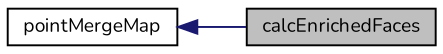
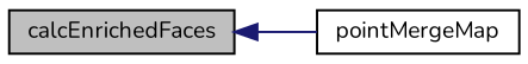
  digraph {
    rankdir=LR
    fontname=Nunito
    node [color=black fontname=Nunito fontsize=10 shape=record]
    n1 [fillcolor=grey75 fontcolor=black height=0.2 label=calcEnrichedFaces style=filled width=0.4]
    n2 [height=0.2 label=pointMergeMap width=0.4]
-   n2 -> n1 [color=midnightblue dir=back fontname=Nunito fontsize=10 labelfontname=FreeSans labelfontsize=10 style=solid]
+   n1 -> n2 [color=midnightblue dir=back fontname=Nunito fontsize=10 labelfontname=FreeSans labelfontsize=10 style=solid]
  }
